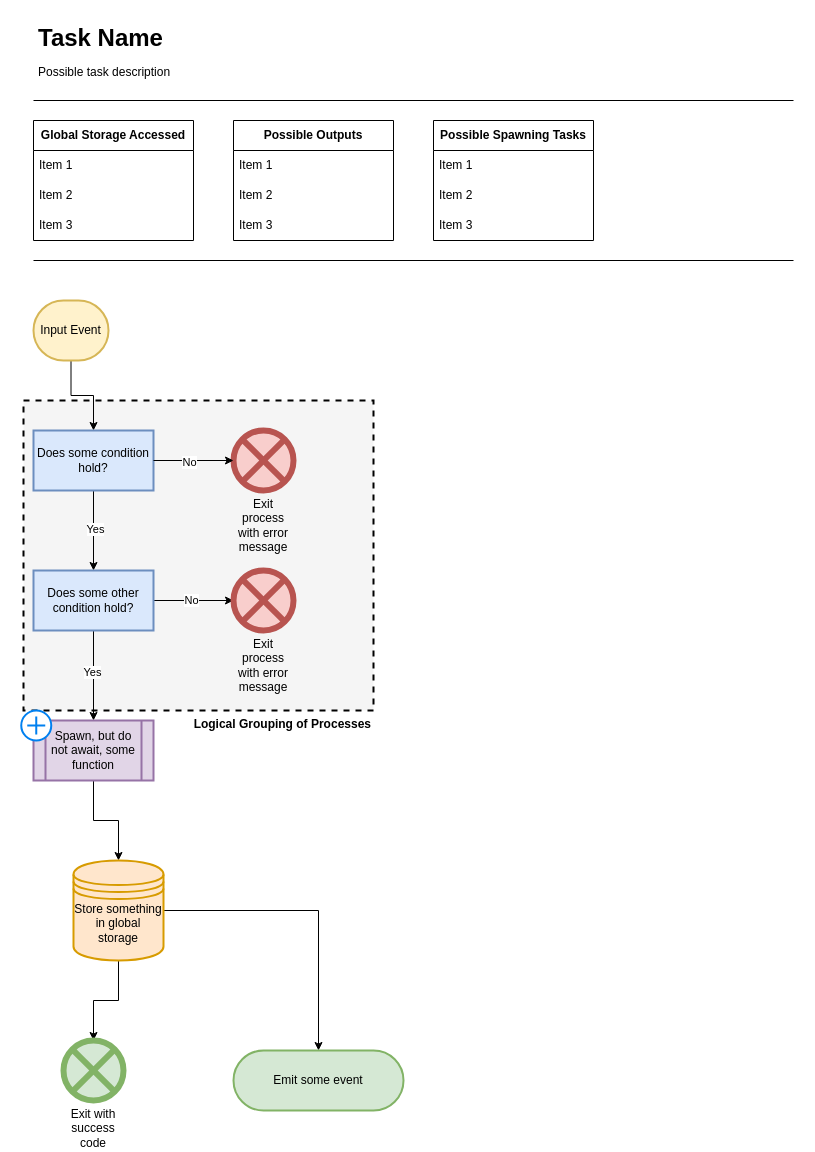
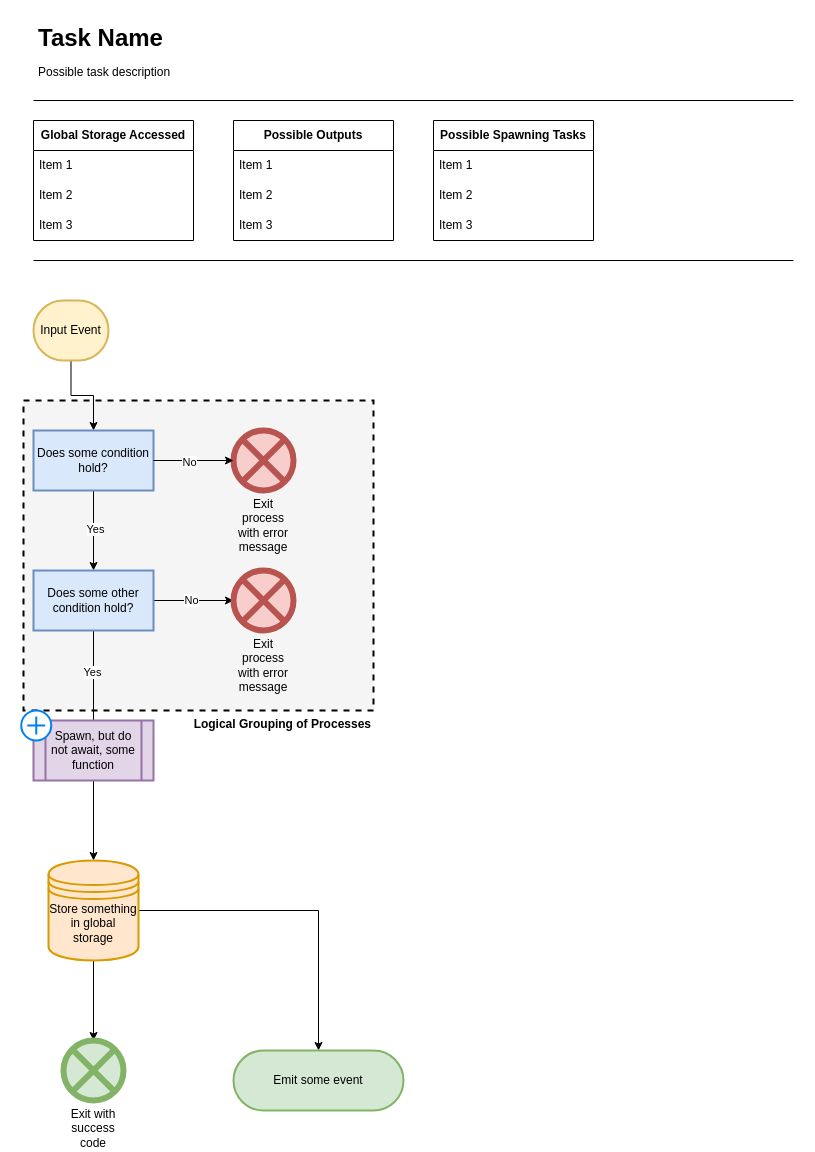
  <mxCell id="0" />
  <mxCell id="1" parent="0" />
  <mxCell id="2" value="Logical Grouping of Processes" style="rounded=0;whiteSpace=wrap;html=1;labelPosition=center;verticalLabelPosition=bottom;align=right;verticalAlign=top;dashed=1;strokeWidth=2;fillColor=#F5F5F5;fontStyle=1" parent="1" vertex="1"><mxGeometry x="23" y="400" width="350" height="310" as="geometry" /></mxCell>
  <mxCell id="3" value="&lt;h1 style=&quot;line-height: 100%;&quot;&gt;Task Name&lt;/h1&gt;&lt;p style=&quot;line-height: 100%;&quot;&gt;Possible task description&amp;nbsp;&lt;/p&gt;" style="text;html=1;strokeColor=none;fillColor=none;spacing=5;spacingTop=-20;whiteSpace=wrap;overflow=hidden;rounded=0;" parent="1" vertex="1"><mxGeometry x="33" y="20" width="190" height="70" as="geometry" /></mxCell>
  <mxCell id="4" value="" style="endArrow=none;html=1;rounded=0;" parent="1" edge="1"><mxGeometry width="50" height="50" relative="1" as="geometry"><mxPoint x="33" y="100" as="sourcePoint" /><mxPoint x="793" y="100" as="targetPoint" /></mxGeometry></mxCell>
  <mxCell id="5" value="&lt;b&gt;Global Storage Accessed&lt;/b&gt;" style="swimlane;fontStyle=0;childLayout=stackLayout;horizontal=1;startSize=30;horizontalStack=0;resizeParent=1;resizeParentMax=0;resizeLast=0;collapsible=1;marginBottom=0;whiteSpace=wrap;html=1;" parent="1" vertex="1"><mxGeometry x="33" y="120" width="160" height="120" as="geometry"><mxRectangle x="40" y="140" width="60" height="30" as="alternateBounds" /></mxGeometry></mxCell>
  <mxCell id="6" value="Item 1" style="text;strokeColor=none;fillColor=none;align=left;verticalAlign=middle;spacingLeft=4;spacingRight=4;overflow=hidden;points=[[0,0.5],[1,0.5]];portConstraint=eastwest;rotatable=0;whiteSpace=wrap;html=1;" parent="5" vertex="1"><mxGeometry y="30" width="160" height="30" as="geometry" /></mxCell>
  <mxCell id="7" value="Item 2" style="text;strokeColor=none;fillColor=none;align=left;verticalAlign=middle;spacingLeft=4;spacingRight=4;overflow=hidden;points=[[0,0.5],[1,0.5]];portConstraint=eastwest;rotatable=0;whiteSpace=wrap;html=1;" parent="5" vertex="1"><mxGeometry y="60" width="160" height="30" as="geometry" /></mxCell>
  <mxCell id="8" value="Item 3" style="text;strokeColor=none;fillColor=none;align=left;verticalAlign=middle;spacingLeft=4;spacingRight=4;overflow=hidden;points=[[0,0.5],[1,0.5]];portConstraint=eastwest;rotatable=0;whiteSpace=wrap;html=1;" parent="5" vertex="1"><mxGeometry y="90" width="160" height="30" as="geometry" /></mxCell>
  <mxCell id="9" value="&lt;b&gt;Possible Outputs&lt;/b&gt;" style="swimlane;fontStyle=0;childLayout=stackLayout;horizontal=1;startSize=30;horizontalStack=0;resizeParent=1;resizeParentMax=0;resizeLast=0;collapsible=1;marginBottom=0;whiteSpace=wrap;html=1;" parent="1" vertex="1"><mxGeometry x="233" y="120" width="160" height="120" as="geometry" /></mxCell>
  <mxCell id="10" value="Item 1" style="text;strokeColor=none;fillColor=none;align=left;verticalAlign=middle;spacingLeft=4;spacingRight=4;overflow=hidden;points=[[0,0.5],[1,0.5]];portConstraint=eastwest;rotatable=0;whiteSpace=wrap;html=1;" parent="9" vertex="1"><mxGeometry y="30" width="160" height="30" as="geometry" /></mxCell>
  <mxCell id="11" value="Item 2" style="text;strokeColor=none;fillColor=none;align=left;verticalAlign=middle;spacingLeft=4;spacingRight=4;overflow=hidden;points=[[0,0.5],[1,0.5]];portConstraint=eastwest;rotatable=0;whiteSpace=wrap;html=1;" parent="9" vertex="1"><mxGeometry y="60" width="160" height="30" as="geometry" /></mxCell>
  <mxCell id="12" value="Item 3" style="text;strokeColor=none;fillColor=none;align=left;verticalAlign=middle;spacingLeft=4;spacingRight=4;overflow=hidden;points=[[0,0.5],[1,0.5]];portConstraint=eastwest;rotatable=0;whiteSpace=wrap;html=1;" parent="9" vertex="1"><mxGeometry y="90" width="160" height="30" as="geometry" /></mxCell>
  <mxCell id="13" value="&lt;b&gt;Possible Spawning Tasks&lt;/b&gt;" style="swimlane;fontStyle=0;childLayout=stackLayout;horizontal=1;startSize=30;horizontalStack=0;resizeParent=1;resizeParentMax=0;resizeLast=0;collapsible=1;marginBottom=0;whiteSpace=wrap;html=1;" parent="1" vertex="1"><mxGeometry x="433" y="120" width="160" height="120" as="geometry" /></mxCell>
  <mxCell id="14" value="Item 1" style="text;strokeColor=none;fillColor=none;align=left;verticalAlign=middle;spacingLeft=4;spacingRight=4;overflow=hidden;points=[[0,0.5],[1,0.5]];portConstraint=eastwest;rotatable=0;whiteSpace=wrap;html=1;" parent="13" vertex="1"><mxGeometry y="30" width="160" height="30" as="geometry" /></mxCell>
  <mxCell id="15" value="Item 2" style="text;strokeColor=none;fillColor=none;align=left;verticalAlign=middle;spacingLeft=4;spacingRight=4;overflow=hidden;points=[[0,0.5],[1,0.5]];portConstraint=eastwest;rotatable=0;whiteSpace=wrap;html=1;" parent="13" vertex="1"><mxGeometry y="60" width="160" height="30" as="geometry" /></mxCell>
  <mxCell id="16" value="Item 3" style="text;strokeColor=none;fillColor=none;align=left;verticalAlign=middle;spacingLeft=4;spacingRight=4;overflow=hidden;points=[[0,0.5],[1,0.5]];portConstraint=eastwest;rotatable=0;whiteSpace=wrap;html=1;" parent="13" vertex="1"><mxGeometry y="90" width="160" height="30" as="geometry" /></mxCell>
  <mxCell id="17" value="" style="endArrow=none;html=1;rounded=0;" parent="1" edge="1"><mxGeometry width="50" height="50" relative="1" as="geometry"><mxPoint x="33" y="260" as="sourcePoint" /><mxPoint x="793" y="260" as="targetPoint" /></mxGeometry></mxCell>
  <mxCell id="18" style="edgeStyle=orthogonalEdgeStyle;rounded=0;orthogonalLoop=1;jettySize=auto;html=1;" parent="1" source="19" target="22" edge="1"><mxGeometry relative="1" as="geometry" /></mxCell>
  <mxCell id="19" value="Input Event" style="rounded=1;whiteSpace=wrap;html=1;fillColor=#fff2cc;strokeColor=#d6b656;arcSize=50;strokeWidth=2;" parent="1" vertex="1"><mxGeometry x="33" y="300" width="75" height="60" as="geometry" /></mxCell>
  <mxCell id="20" value="" style="edgeStyle=orthogonalEdgeStyle;rounded=0;orthogonalLoop=1;jettySize=auto;html=1;" parent="1" source="22" target="30" edge="1"><mxGeometry relative="1" as="geometry" /></mxCell>
  <mxCell id="21" value="Yes" style="edgeLabel;html=1;align=center;verticalAlign=middle;resizable=0;points=[];" parent="20" vertex="1" connectable="0"><mxGeometry x="-0.05" y="1" relative="1" as="geometry"><mxPoint as="offset" /></mxGeometry></mxCell>
  <mxCell id="22" value="Does some condition hold?" style="whiteSpace=wrap;html=1;rounded=0;fillColor=#dae8fc;strokeColor=#6c8ebf;strokeWidth=2;" parent="1" vertex="1"><mxGeometry x="33" y="430" width="120" height="60" as="geometry" /></mxCell>
  <mxCell id="23" value="Exit process with error message" style="whiteSpace=wrap;html=1;fillColor=#f8cecc;strokeColor=#b85450;rounded=1;arcSize=50;verticalLabelPosition=bottom;verticalAlign=top;shape=mxgraph.flowchart.or;strokeWidth=6;" parent="1" vertex="1"><mxGeometry x="233" y="430" width="60" height="60" as="geometry" /></mxCell>
  <mxCell id="24" style="edgeStyle=orthogonalEdgeStyle;rounded=0;orthogonalLoop=1;jettySize=auto;html=1;entryX=0;entryY=0.5;entryDx=0;entryDy=0;entryPerimeter=0;" parent="1" source="22" target="23" edge="1"><mxGeometry relative="1" as="geometry" /></mxCell>
  <mxCell id="25" value="No" style="edgeLabel;html=1;align=center;verticalAlign=middle;resizable=0;points=[];" parent="24" vertex="1" connectable="0"><mxGeometry x="-0.125" y="-1" relative="1" as="geometry"><mxPoint as="offset" /></mxGeometry></mxCell>
  <mxCell id="26" style="edgeStyle=orthogonalEdgeStyle;rounded=0;orthogonalLoop=1;jettySize=auto;html=1;" parent="1" source="30" target="31" edge="1"><mxGeometry relative="1" as="geometry" /></mxCell>
  <mxCell id="27" value="No" style="edgeLabel;html=1;align=center;verticalAlign=middle;resizable=0;points=[];" parent="26" vertex="1" connectable="0"><mxGeometry x="-0.075" y="1" relative="1" as="geometry"><mxPoint as="offset" /></mxGeometry></mxCell>
- <mxCell id="28" style="edgeStyle=orthogonalEdgeStyle;rounded=0;orthogonalLoop=1;jettySize=auto;html=1;" parent="1" source="30" target="33" edge="1"><mxGeometry relative="1" as="geometry" /></mxCell>
+ <mxCell id="28" style="edgeStyle=orthogonalEdgeStyle;rounded=0;orthogonalLoop=1;jettySize=auto;html=1;endArrow=none;" parent="1" source="30" target="33" edge="1"><mxGeometry relative="1" as="geometry" /></mxCell>
  <mxCell id="29" value="Yes" style="edgeLabel;html=1;align=center;verticalAlign=middle;resizable=0;points=[];" parent="28" vertex="1" connectable="0"><mxGeometry x="-0.089" y="-2" relative="1" as="geometry"><mxPoint as="offset" /></mxGeometry></mxCell>
  <mxCell id="30" value="Does some other condition hold?" style="whiteSpace=wrap;html=1;rounded=0;fillColor=#dae8fc;strokeColor=#6c8ebf;strokeWidth=2;" parent="1" vertex="1"><mxGeometry x="33" y="570" width="120" height="60" as="geometry" /></mxCell>
  <mxCell id="31" value="Exit process with error message" style="whiteSpace=wrap;html=1;fillColor=#f8cecc;strokeColor=#b85450;rounded=1;arcSize=50;verticalLabelPosition=bottom;verticalAlign=top;shape=mxgraph.flowchart.or;strokeWidth=6;" parent="1" vertex="1"><mxGeometry x="233" y="570" width="60" height="60" as="geometry" /></mxCell>
  <mxCell id="32" style="edgeStyle=orthogonalEdgeStyle;rounded=0;orthogonalLoop=1;jettySize=auto;html=1;" parent="1" source="33" target="37" edge="1"><mxGeometry relative="1" as="geometry" /></mxCell>
  <mxCell id="33" value="Spawn, but do not await, some function" style="whiteSpace=wrap;html=1;rounded=0;fillColor=#e1d5e7;strokeColor=#9673a6;strokeWidth=2;shape=process;backgroundOutline=1;" parent="1" vertex="1"><mxGeometry x="33" y="720" width="120" height="60" as="geometry" /></mxCell>
  <mxCell id="34" value="" style="html=1;verticalLabelPosition=bottom;align=center;labelBackgroundColor=#ffffff;verticalAlign=top;strokeWidth=2;strokeColor=#0080F0;shadow=0;dashed=0;shape=mxgraph.ios7.icons.add;" parent="1" vertex="1"><mxGeometry x="20.75" y="710" width="30" height="30" as="geometry" /></mxCell>
  <mxCell id="35" style="edgeStyle=orthogonalEdgeStyle;rounded=0;orthogonalLoop=1;jettySize=auto;html=1;" parent="1" source="37" target="38" edge="1"><mxGeometry relative="1" as="geometry" /></mxCell>
  <mxCell id="36" style="edgeStyle=orthogonalEdgeStyle;rounded=0;orthogonalLoop=1;jettySize=auto;html=1;entryX=0.5;entryY=0;entryDx=0;entryDy=0;" parent="1" source="37" target="39" edge="1"><mxGeometry relative="1" as="geometry" /></mxCell>
- <mxCell id="37" value="Store something in global storage" style="strokeWidth=2;html=1;shape=datastore;whiteSpace=wrap;labelPosition=center;verticalLabelPosition=middle;align=center;verticalAlign=top;fillColor=#ffe6cc;strokeColor=#d79b00;" parent="1" vertex="1"><mxGeometry x="73" y="860" width="90" height="100" as="geometry" /></mxCell>
+ <mxCell id="37" value="Store something in global storage" style="strokeWidth=2;html=1;shape=datastore;whiteSpace=wrap;labelPosition=center;verticalLabelPosition=middle;align=center;verticalAlign=top;fillColor=#ffe6cc;strokeColor=#d79b00;" parent="1" vertex="1"><mxGeometry x="48" y="860" width="90" height="100" as="geometry" /></mxCell>
  <mxCell id="38" value="Exit with success code" style="whiteSpace=wrap;html=1;fillColor=#d5e8d4;strokeColor=#82b366;rounded=1;arcSize=50;verticalLabelPosition=bottom;verticalAlign=top;shape=mxgraph.flowchart.or;strokeWidth=6;" parent="1" vertex="1"><mxGeometry x="63" y="1040" width="60" height="60" as="geometry" /></mxCell>
  <mxCell id="39" value="Emit some event" style="whiteSpace=wrap;html=1;fillColor=#d5e8d4;strokeColor=#82b366;rounded=1;arcSize=50;strokeWidth=2;" parent="1" vertex="1"><mxGeometry x="233" y="1050" width="170" height="60" as="geometry" /></mxCell>
